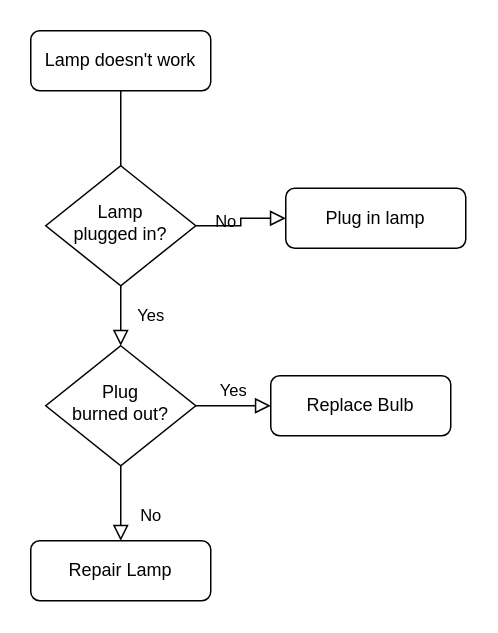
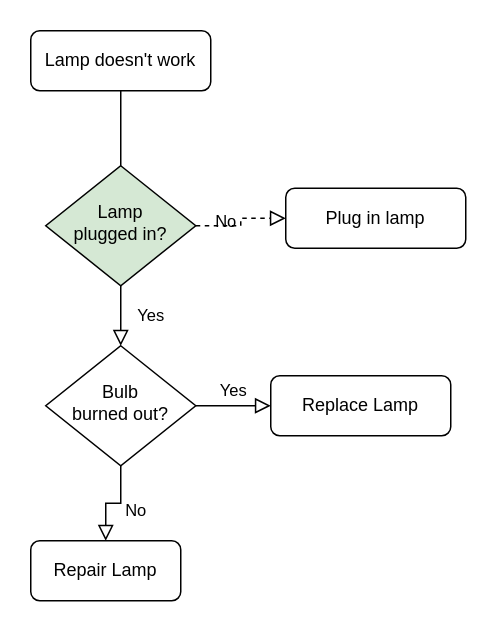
  <mxCell id="0" />
  <mxCell id="1" parent="0" />
  <mxCell id="2" value="" style="rounded=0;html=1;jettySize=auto;orthogonalLoop=1;fontSize=11;endArrow=none;endFill=0;endSize=8;strokeWidth=1;shadow=0;labelBackgroundColor=none;edgeStyle=orthogonalEdgeStyle;" parent="1" source="3" target="6" edge="1"><mxGeometry relative="1" as="geometry" /></mxCell>
  <mxCell id="3" value="Lamp doesn't work" style="rounded=1;whiteSpace=wrap;html=1;fontSize=12;glass=0;strokeWidth=1;shadow=0;" parent="1" vertex="1"><mxGeometry x="20" y="20" width="120" height="40" as="geometry" /></mxCell>
  <mxCell id="4" value="Yes" style="rounded=0;html=1;jettySize=auto;orthogonalLoop=1;fontSize=11;endArrow=block;endFill=0;endSize=8;strokeWidth=1;shadow=0;labelBackgroundColor=none;edgeStyle=orthogonalEdgeStyle;" parent="1" source="6" target="10" edge="1"><mxGeometry y="20" relative="1" as="geometry"><mxPoint as="offset" /></mxGeometry></mxCell>
- <mxCell id="5" value="No" style="edgeStyle=orthogonalEdgeStyle;rounded=0;html=1;jettySize=auto;orthogonalLoop=1;fontSize=11;endArrow=block;endFill=0;endSize=8;strokeWidth=1;shadow=0;labelBackgroundColor=none;" parent="1" source="6" target="7" edge="1"><mxGeometry y="10" relative="1" as="geometry"><mxPoint as="offset" /></mxGeometry></mxCell>
- <mxCell id="6" value="Lamp&lt;br&gt;plugged in?" style="rhombus;whiteSpace=wrap;html=1;shadow=0;fontFamily=Helvetica;fontSize=12;align=center;strokeWidth=1;spacing=6;spacingTop=-4;" parent="1" vertex="1"><mxGeometry x="30" y="110" width="100" height="80" as="geometry" /></mxCell>
+ <mxCell id="5" value="No" style="edgeStyle=orthogonalEdgeStyle;rounded=0;html=1;jettySize=auto;orthogonalLoop=1;fontSize=11;endArrow=block;endFill=0;endSize=8;strokeWidth=1;shadow=0;labelBackgroundColor=none;dashed=1;" parent="1" source="6" target="7" edge="1"><mxGeometry y="10" relative="1" as="geometry"><mxPoint as="offset" /></mxGeometry></mxCell>
+ <mxCell id="6" value="Lamp&lt;br&gt;plugged in?" style="rhombus;whiteSpace=wrap;html=1;shadow=0;fontFamily=Helvetica;fontSize=12;align=center;strokeWidth=1;spacing=6;spacingTop=-4;fillColor=#d5e8d4;" parent="1" vertex="1"><mxGeometry x="30" y="110" width="100" height="80" as="geometry" /></mxCell>
  <mxCell id="7" value="Plug in lamp" style="rounded=1;whiteSpace=wrap;html=1;fontSize=12;glass=0;strokeWidth=1;shadow=0;" parent="1" vertex="1"><mxGeometry x="190" y="125" width="120" height="40" as="geometry" /></mxCell>
  <mxCell id="8" value="No" style="rounded=0;html=1;jettySize=auto;orthogonalLoop=1;fontSize=11;endArrow=block;endFill=0;endSize=8;strokeWidth=1;shadow=0;labelBackgroundColor=none;edgeStyle=orthogonalEdgeStyle;" parent="1" source="10" target="11" edge="1"><mxGeometry x="0.333" y="20" relative="1" as="geometry"><mxPoint as="offset" /></mxGeometry></mxCell>
  <mxCell id="9" value="Yes" style="edgeStyle=orthogonalEdgeStyle;rounded=0;html=1;jettySize=auto;orthogonalLoop=1;fontSize=11;endArrow=block;endFill=0;endSize=8;strokeWidth=1;shadow=0;labelBackgroundColor=none;" parent="1" source="10" target="12" edge="1"><mxGeometry y="10" relative="1" as="geometry"><mxPoint as="offset" /></mxGeometry></mxCell>
- <mxCell id="10" value="Plug&lt;br&gt;burned out?" style="rhombus;whiteSpace=wrap;html=1;shadow=0;fontFamily=Helvetica;fontSize=12;align=center;strokeWidth=1;spacing=6;spacingTop=-4;" parent="1" vertex="1"><mxGeometry x="30" y="230" width="100" height="80" as="geometry" /></mxCell>
- <mxCell id="11" value="Repair Lamp" style="rounded=1;whiteSpace=wrap;html=1;fontSize=12;glass=0;strokeWidth=1;shadow=0;" parent="1" vertex="1"><mxGeometry x="20" y="360" width="120" height="40" as="geometry" /></mxCell>
- <mxCell id="12" value="Replace Bulb" style="rounded=1;whiteSpace=wrap;html=1;fontSize=12;glass=0;strokeWidth=1;shadow=0;" parent="1" vertex="1"><mxGeometry x="180" y="250" width="120" height="40" as="geometry" /></mxCell>
+ <mxCell id="10" value="Bulb&lt;br&gt;burned out?" style="rhombus;whiteSpace=wrap;html=1;shadow=0;fontFamily=Helvetica;fontSize=12;align=center;strokeWidth=1;spacing=6;spacingTop=-4;" parent="1" vertex="1"><mxGeometry x="30" y="230" width="100" height="80" as="geometry" /></mxCell>
+ <mxCell id="11" value="Repair Lamp" style="rounded=1;whiteSpace=wrap;html=1;fontSize=12;glass=0;strokeWidth=1;shadow=0;" parent="1" vertex="1"><mxGeometry x="20" y="360" width="100" height="40" as="geometry" /></mxCell>
+ <mxCell id="12" value="Replace Lamp" style="rounded=1;whiteSpace=wrap;html=1;fontSize=12;glass=0;strokeWidth=1;shadow=0;" parent="1" vertex="1"><mxGeometry x="180" y="250" width="120" height="40" as="geometry" /></mxCell>
